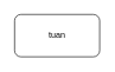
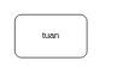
  <mxCell id="0" />
  <mxCell id="1" parent="0" />
- <mxCell id="2" value="tuan&lt;br&gt;" style="rounded=1;whiteSpace=wrap;html=1;" vertex="1" parent="1"><mxGeometry x="20" y="20" width="120" height="60" as="geometry" /></mxCell>
+ <mxCell id="2" value="tuan&lt;br&gt;" style="rounded=1;whiteSpace=wrap;html=1;" vertex="1" parent="1"><mxGeometry x="20" y="20" width="100" height="60" as="geometry" /></mxCell>
